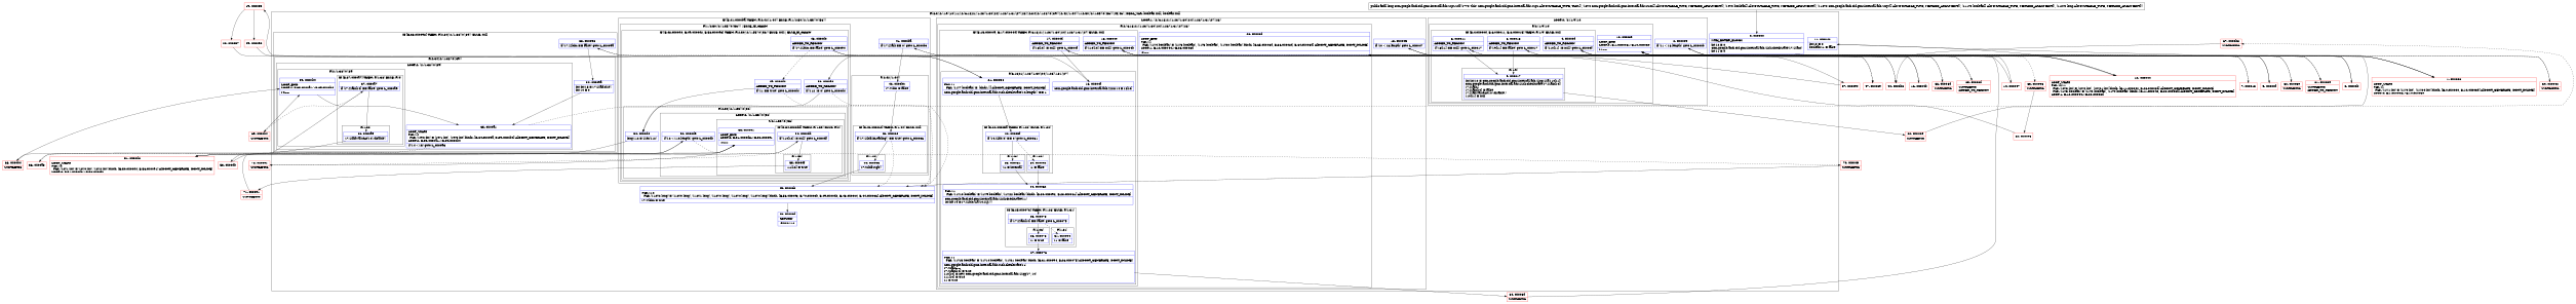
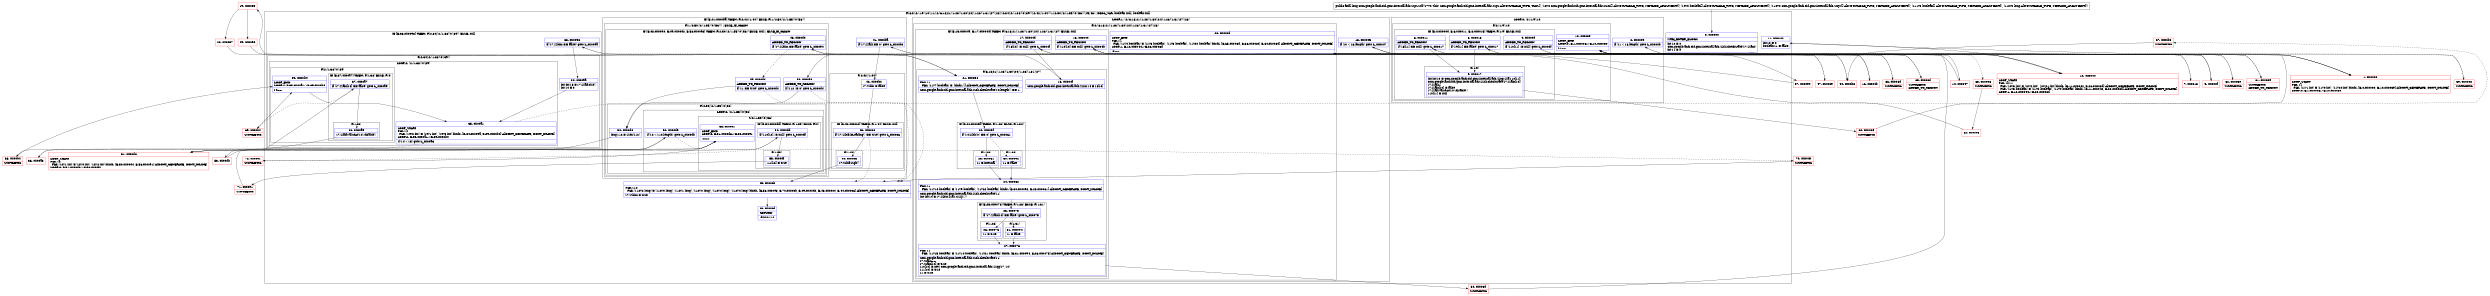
  digraph {
    node [color=blue shape=record]
    n1 [label="{9\:\ 0x0017|int int r0 = com.google.android.gms.internal.ads.zzqg.zza(r10[r1])\lcom.google.android.gms.internal.ads.zzsk.checkState(r7.zzain[r0])\lr7.zzaik\-\-\lr7.zzain[r0] = false\lr7.zzaif.valueAt(r0).disable()\lr10[r1] = null\l}"]
    n2 [label="{4\:\ 0x000d|ADDED_TO_REGION\l|if (r10[r1] != null) goto L_0x000f\l}"]
    n3 [label="{6\:\ 0x0011|ADDED_TO_REGION\l|if (r8[r1] == null) goto L_0x0017\l}"]
    n4 [label="{8\:\ 0x0015|ADDED_TO_REGION\l|if (r9[r1] == false) goto L_0x0017\l}"]
    n5 [label="{10\:\ 0x003e|LOOP_END\lLOOP:0: B:1:0x0008\-\>B:10:0x003e\l|r1++\l}"]
    n6 [label="{2\:\ 0x0009|if (r1 \< r8.length) goto L_0x000b\l}"]
    n7 [label="{23\:\ 0x0061|r1 = internal\l}"]
    n8 [label="{30\:\ 0x0092|r1 = false\l}"]
    n9 [label="{22\:\ 0x005f|if (r4.zzbh(0) == 0) goto L_0x0061\l}"]
    n10 [label="{26\:\ 0x0075|r1 = true\l}"]
    n11 [label="{31\:\ 0x0094|r1 = false\l}"]
    n12 [label="{25\:\ 0x0073|if (r7.zzain[r4] == false) goto L_0x0075\l}"]
    n13 [label="{18\:\ 0x004f|com.google.android.gms.internal.ads.zzrm r4 = r8[r0]\l}"]
    n14 [label="{21\:\ 0x0058|PHI: r1 \l  PHI: (r1v7 boolean) =  binds: [] A[DONT_GENERATE, DONT_INLINE]\l|com.google.android.gms.internal.ads.zzsk.checkState(r4.length() == 1)\l}"]
    n15 [label="{24\:\ 0x0062|PHI: r1 \l  PHI: (r1v10 boolean) = (r1v9 boolean), (r1v22 boolean) binds: [B:30:0x0092, B:23:0x0061] A[DONT_GENERATE, DONT_INLINE]\l|com.google.android.gms.internal.ads.zzsk.checkState(r1)\lint int r4 = r7.zzbio.zza(r4.zzjr())\l}"]
    n16 [label="{27\:\ 0x0076|PHI: r1 \l  PHI: (r1v15 boolean) = (r1v14 boolean), (r1v21 boolean) binds: [B:31:0x0094, B:26:0x0075] A[DONT_GENERATE, DONT_INLINE]\l|com.google.android.gms.internal.ads.zzsk.checkState(r1)\lr7.zzaik++\lr7.zzain[r4] = true\lr10[r0] = new com.google.android.gms.internal.ads.zzqg(r7, r4)\lr11[r0] = true\lr1 = true\l}"]
    n17 [label="{15\:\ 0x0049|ADDED_TO_REGION\l|if (r10[r0] == null) goto L_0x004b\l}"]
    n18 [label="{17\:\ 0x004d|ADDED_TO_REGION\l|if (r8[r0] != null) goto L_0x004f\l}"]
    n19 [label="{28\:\ 0x008d|LOOP_END\lPHI: r1 \l  PHI: (r1v4 boolean) = (r1v3 boolean), (r1v3 boolean), (r1v20 boolean) binds: [B:65:0x008d, B:66:0x008d, B:64:0x008d] A[DONT_GENERATE, DONT_INLINE]\lLOOP:1: B:12:0x0044\-\>B:28:0x008d\l|r0++\l}"]
    n20 [label="{13\:\ 0x0045|if (r0 \< r8.length) goto L_0x0047\l}"]
    n21 [label="{44\:\ 0x00c6|r7.zzbif.zzgb()\l}"]
    n22 [label="{43\:\ 0x00c4|if (r7.zzbif.isLoading() == true) goto L_0x00c6\l}"]
    n23 [label="{42\:\ 0x00bc|r7.zzbin = false\l}"]
    n24 [label="{55\:\ 0x00df|r11[r2] = true\l}"]
    n25 [label="{54\:\ 0x00dd|if (r10[r2] != null) goto L_0x00df\l}"]
    n26 [label="{56\:\ 0x00e1|LOOP_END\lLOOP:3: B:51:0x00d8\-\>B:56:0x00e1\l|r2++\l}"]
    n27 [label="{52\:\ 0x00d9|if (r2 \< r10.length) goto L_0x00db\l}"]
    n28 [label="{50\:\ 0x00d4|long r12 = zzen(r12)\l}"]
    n29 [label="{48\:\ 0x00d0|ADDED_TO_REGION\l|if (r7.zzbim == false) goto L_0x00e4\l}"]
    n30 [label="{49\:\ 0x00d2|ADDED_TO_REGION\l|if (r1 == true) goto L_0x00d4\l}"]
    n31 [label="{58\:\ 0x00e8|ADDED_TO_REGION\l|if (r12 != 0) goto L_0x00d4\l}"]
    n32 [label="{41\:\ 0x00ba|if (r7.zzaik == 0) goto L_0x00bc\l}"]
    n33 [label="{38\:\ 0x00a9|r7.zzaif.valueAt(r4).disable()\l}"]
    n34 [label="{37\:\ 0x00a7|if (r7.zzain[r4] == false) goto L_0x00a9\l}"]
    n35 [label="{39\:\ 0x00b4|LOOP_END\lLOOP:2: B:35:0x00a1\-\>B:39:0x00b4\l|r4++\l}"]
    n36 [label="{35\:\ 0x00a1|LOOP_START\lPHI: r4 \l  PHI: (r4v2 int) = (r4v1 int), (r4v3 int) binds: [B:34:0x009a, B:39:0x00b4] A[DONT_GENERATE, DONT_INLINE]\lLOOP:2: B:35:0x00a1\-\>B:39:0x00b4\l|if (r4 \< r5) goto L_0x00a3\l}"]
    n37 [label="{34\:\ 0x009a|int int r5 = r7.zzaif.size()\lint r4 = 0\l}"]
    n38 [label="{33\:\ 0x0098|if (r7.zzbim == false) goto L_0x009a\l}"]
    n39 [label="{0\:\ 0x0000|MTH_ENTER_BLOCK\l|int r2 = 0\lcom.google.android.gms.internal.ads.zzsk.checkState(r7.zzacs)\lint r1 = 0\l}"]
    n40 [label="{11\:\ 0x0042|int r0 = 0\lboolean r1 = false\l}"]
    n41 [label="{45\:\ 0x00cb|PHI: r12 \l  PHI: (r12v2 long) = (r12v0 long), (r12v1 long), (r12v0 long), (r12v0 long), (r12v0 long) binds: [B:58:0x00e8, B:70:0x00cb, B:49:0x00d2, B:43:0x00c4, B:44:0x00c6] A[DONT_GENERATE, DONT_INLINE]\l|r7.zzbim = true\l}"]
    n42 [label="{46\:\ 0x00cd|RETURN\l|return r12\l}"]
    n43 [color=red label="{60\:\ 0x003e|SYNTHETIC\l}"]
    n44 [color=red label="{5\:\ 0x000f}"]
    n45 [color=red label="{61\:\ 0x003e|SYNTHETIC\lADDED_TO_REGION\l}"]
    n46 [color=red label="{7\:\ 0x0013}"]
    n47 [color=red label="{62\:\ 0x003e|SYNTHETIC\l}"]
    n48 [color=red label="{1\:\ 0x0008|LOOP_START\lPHI: r1 \l  PHI: (r1v1 int) = (r1v0 int), (r1v24 int) binds: [B:0:0x0000, B:10:0x003e] A[DONT_GENERATE, DONT_INLINE]\lLOOP:0: B:1:0x0008\-\>B:10:0x003e\l}"]
-   n49 [color=red label="{3\:\ 0x000b}"]
    n50 [color=red label="{59\:\ 0x0042|SYNTHETIC\l}"]
    n51 [color=red label="{19\:\ 0x0055}"]
    n52 [color=red label="{64\:\ 0x008d|SYNTHETIC\l}"]
    n53 [color=red label="{16\:\ 0x004b}"]
    n54 [color=red label="{65\:\ 0x008d|SYNTHETIC\lADDED_TO_REGION\l}"]
    n55 [color=red label="{66\:\ 0x008d|SYNTHETIC\l}"]
    n56 [color=red label="{12\:\ 0x0044|LOOP_START\lPHI: r0 r1 \l  PHI: (r0v3 int) = (r0v2 int), (r0v21 int) binds: [B:11:0x0042, B:28:0x008d] A[DONT_GENERATE, DONT_INLINE]\l  PHI: (r1v3 boolean) = (r1v2 boolean), (r1v4 boolean) binds: [B:11:0x0042, B:28:0x008d] A[DONT_GENERATE, DONT_INLINE]\lLOOP:1: B:12:0x0044\-\>B:28:0x008d\l}"]
    n57 [color=red label="{14\:\ 0x0047}"]
    n58 [color=red label="{63\:\ 0x0096|SYNTHETIC\l}"]
    n59 [color=red label="{68\:\ 0x00b4|SYNTHETIC\l}"]
    n60 [color=red label="{69\:\ 0x00b4|SYNTHETIC\l}"]
    n61 [color=red label="{36\:\ 0x00a3}"]
    n62 [color=red label="{67\:\ 0x00b8|SYNTHETIC\l}"]
    n63 [color=red label="{40\:\ 0x00b8}"]
    n64 [color=red label="{71\:\ 0x00e1|SYNTHETIC\l}"]
    n65 [color=red label="{72\:\ 0x00e1|SYNTHETIC\l}"]
    n66 [color=red label="{51\:\ 0x00d8|LOOP_START\lPHI: r2 \l  PHI: (r2v1 int) = (r2v0 int), (r2v2 int) binds: [B:50:0x00d4, B:56:0x00e1] A[DONT_GENERATE, DONT_INLINE]\lLOOP:3: B:51:0x00d8\-\>B:56:0x00e1\l}"]
    n67 [color=red label="{53\:\ 0x00db}"]
    n68 [color=red label="{70\:\ 0x00cb|SYNTHETIC\l}"]
    n69 [color=red label="{57\:\ 0x00e4}"]
    n70 [color=red label="{47\:\ 0x00ce}"]
    n71 [color=red label="{32\:\ 0x0096}"]
    n72 [color=red label="{20\:\ 0x0057}"]
    n73 [color=red label="{29\:\ 0x0090}"]
    n74 [label="{public final long com.google.android.gms.internal.ads.zzpz.zza((r7v0 'this' com.google.android.gms.internal.ads.zzpz A[IMMUTABLE_TYPE, THIS]), (r8v0 com.google.android.gms.internal.ads.zzrm[] A[IMMUTABLE_TYPE, METHOD_ARGUMENT]), (r9v0 boolean[] A[IMMUTABLE_TYPE, METHOD_ARGUMENT]), (r10v0 com.google.android.gms.internal.ads.zzqw[] A[IMMUTABLE_TYPE, METHOD_ARGUMENT]), (r11v0 boolean[] A[IMMUTABLE_TYPE, METHOD_ARGUMENT]), (r12v0 long A[IMMUTABLE_TYPE, METHOD_ARGUMENT])) }" color=""]
    subgraph cluster_1 {
      label="R(8:0|(2:(1:9)|10)|11|(2:(6:18|21|(1:23)(1:30)|24|(1:26)(1:31)|27)|28)|(2:34|(2:(1:38)(0)|39))|(2:42|(1:44))(1:(2:50|(2:(1:55)(0)|56)))|45|46) | DECL_VAR: boolean null, boolean null\l"
      n39
      n40
      n41
      n42
      subgraph cluster_2 {
        label="LOOP:0: (2:(1:9)|10)"
        n6
        subgraph cluster_3 {
          label="R(2:(1:9)|10)"
          n5
          subgraph cluster_4 {
            label="IF [B:4:0x000d, B:6:0x0011, B:8:0x0015] THEN: R(1:9) ELSE: null"
            n2
            n3
            n4
            subgraph cluster_5 {
              label="R(1:9)"
              n1
            }
          }
        }
      }
      subgraph cluster_6 {
        label="LOOP:1: (2:(6:18|21|(1:23)(1:30)|24|(1:26)(1:31)|27)|28)"
        n20
        subgraph cluster_7 {
          label="R(2:(6:18|21|(1:23)(1:30)|24|(1:26)(1:31)|27)|28)"
          n19
          subgraph cluster_8 {
            label="IF [B:15:0x0049, B:17:0x004d] THEN: R(6:18|21|(1:23)(1:30)|24|(1:26)(1:31)|27) ELSE: null"
            n17
            n18
            subgraph cluster_9 {
              label="R(6:18|21|(1:23)(1:30)|24|(1:26)(1:31)|27)"
              n13
              n14
              n15
              n16
              subgraph cluster_10 {
                label="IF [B:22:0x005f] THEN: R(1:23) ELSE: R(1:30)"
                n9
                subgraph cluster_11 {
                  label="R(1:23)"
                  n7
                }
                subgraph cluster_12 {
                  label="R(1:30)"
                  n8
                }
              }
              subgraph cluster_13 {
                label="IF [B:25:0x0073] THEN: R(1:26) ELSE: R(1:31)"
                n12
                subgraph cluster_14 {
                  label="R(1:26)"
                  n10
                }
                subgraph cluster_15 {
                  label="R(1:31)"
                  n11
                }
              }
            }
          }
        }
      }
      subgraph cluster_16 {
        label="IF [B:41:0x00ba] THEN: R(2:42|(1:44)) ELSE: R(1:(2:50|(2:(1:55)(0)|56)))"
        n32
        subgraph cluster_17 {
          label="R(2:42|(1:44))"
          n23
          subgraph cluster_18 {
            label="IF [B:43:0x00c4] THEN: R(1:44) ELSE: null"
            n22
            subgraph cluster_19 {
              label="R(1:44)"
              n21
            }
          }
        }
        subgraph cluster_20 {
          label="R(1:(2:50|(2:(1:55)(0)|56))) | ELSE_IF_CHAIN\l"
          subgraph cluster_21 {
            label="IF [B:48:0x00d0, B:49:0x00d2, B:58:0x00e8] THEN: R(2:50|(2:(1:55)(0)|56)) ELSE: null | ELSE_IF_CHAIN\l"
            n29
            n30
            n31
            subgraph cluster_22 {
              label="R(2:50|(2:(1:55)(0)|56))"
              n28
              subgraph cluster_23 {
                label="LOOP:3: (2:(1:55)(0)|56)"
                n27
                subgraph cluster_24 {
                  label="R(2:(1:55)(0)|56)"
                  n26
                  subgraph cluster_25 {
                    label="IF [B:54:0x00dd] THEN: R(1:55) ELSE: R(0)"
                    n25
                    subgraph cluster_26 {
                      label="R(1:55)"
                      n24
                    }
                    subgraph cluster_27 {
                      label="R(0)"
                    }
                  }
                }
              }
            }
          }
        }
      }
      subgraph cluster_28 {
        label="IF [B:33:0x0098] THEN: R(2:34|(2:(1:38)(0)|39)) ELSE: null"
        n38
        subgraph cluster_29 {
          label="R(2:34|(2:(1:38)(0)|39))"
          n37
          subgraph cluster_30 {
            label="LOOP:2: (2:(1:38)(0)|39)"
            n36
            subgraph cluster_31 {
              label="R(2:(1:38)(0)|39)"
              n35
              subgraph cluster_32 {
                label="IF [B:37:0x00a7] THEN: R(1:38) ELSE: R(0)"
                n34
                subgraph cluster_33 {
                  label="R(1:38)"
                  n33
                }
                subgraph cluster_34 {
                  label="R(0)"
                }
              }
            }
          }
        }
      }
    }
    n1 -> n43
    n2 -> n44
    n2 -> n45 [style=dashed]
    n3 -> n1
    n3 -> n46 [style=dashed]
    n4 -> n1
    n4 -> n47 [style=dashed]
    n5 -> n48
-   n6 -> n49
    n6 -> n50 [style=dashed]
    n7 -> n15
    n8 -> n15
    n9 -> n7
    n9 -> n8 [style=dashed]
    n10 -> n16
+   n11 -> n16
    n12 -> n10
    n12 -> n11 [style=dashed]
    n13 -> n51
    n14 -> n9
    n15 -> n12
    n16 -> n52
    n17 -> n53
    n17 -> n54 [style=dashed]
    n18 -> n13
    n18 -> n55 [style=dashed]
    n19 -> n56
    n20 -> n57
    n20 -> n58 [style=dashed]
    n21 -> n41
    n22 -> n21
    n22 -> n41 [style=dashed]
    n23 -> n22
    n24 -> n64
    n25 -> n24
    n25 -> n65 [style=dashed]
    n26 -> n66
    n27 -> n67
    n27 -> n68 [style=dashed]
    n28 -> n66
    n29 -> n30 [style=dashed]
    n29 -> n69
    n30 -> n28
    n30 -> n41 [style=dashed]
    n31 -> n28
    n31 -> n41 [style=dashed]
    n32 -> n23
    n32 -> n70 [style=dashed]
    n33 -> n59
    n34 -> n33
    n34 -> n60 [style=dashed]
    n35 -> n36
    n36 -> n61 [style=dashed]
    n36 -> n62 [style=dashed]
    n37 -> n36
    n38 -> n37
    n38 -> n63 [style=dashed]
    n39 -> n48
    n40 -> n56
    n41 -> n42
    n43 -> n5
    n44 -> n3
    n45 -> n5
    n46 -> n4
    n47 -> n5
    n48 -> n6
-   n49 -> n2
    n50 -> n40
    n51 -> n72
    n51 -> n73
    n52 -> n19
    n53 -> n18
    n54 -> n19
    n55 -> n19
    n56 -> n20
    n57 -> n17
    n58 -> n71
    n59 -> n35
    n60 -> n35
    n61 -> n34
    n62 -> n63
    n63 -> n32
    n64 -> n26
    n65 -> n26
    n66 -> n27
    n67 -> n25
    n68 -> n41
    n69 -> n31
-   n29 -> n70
+   n70 -> n29
    n71 -> n38
    n72 -> n14
    n73 -> n14
    n74 -> n39
  }
